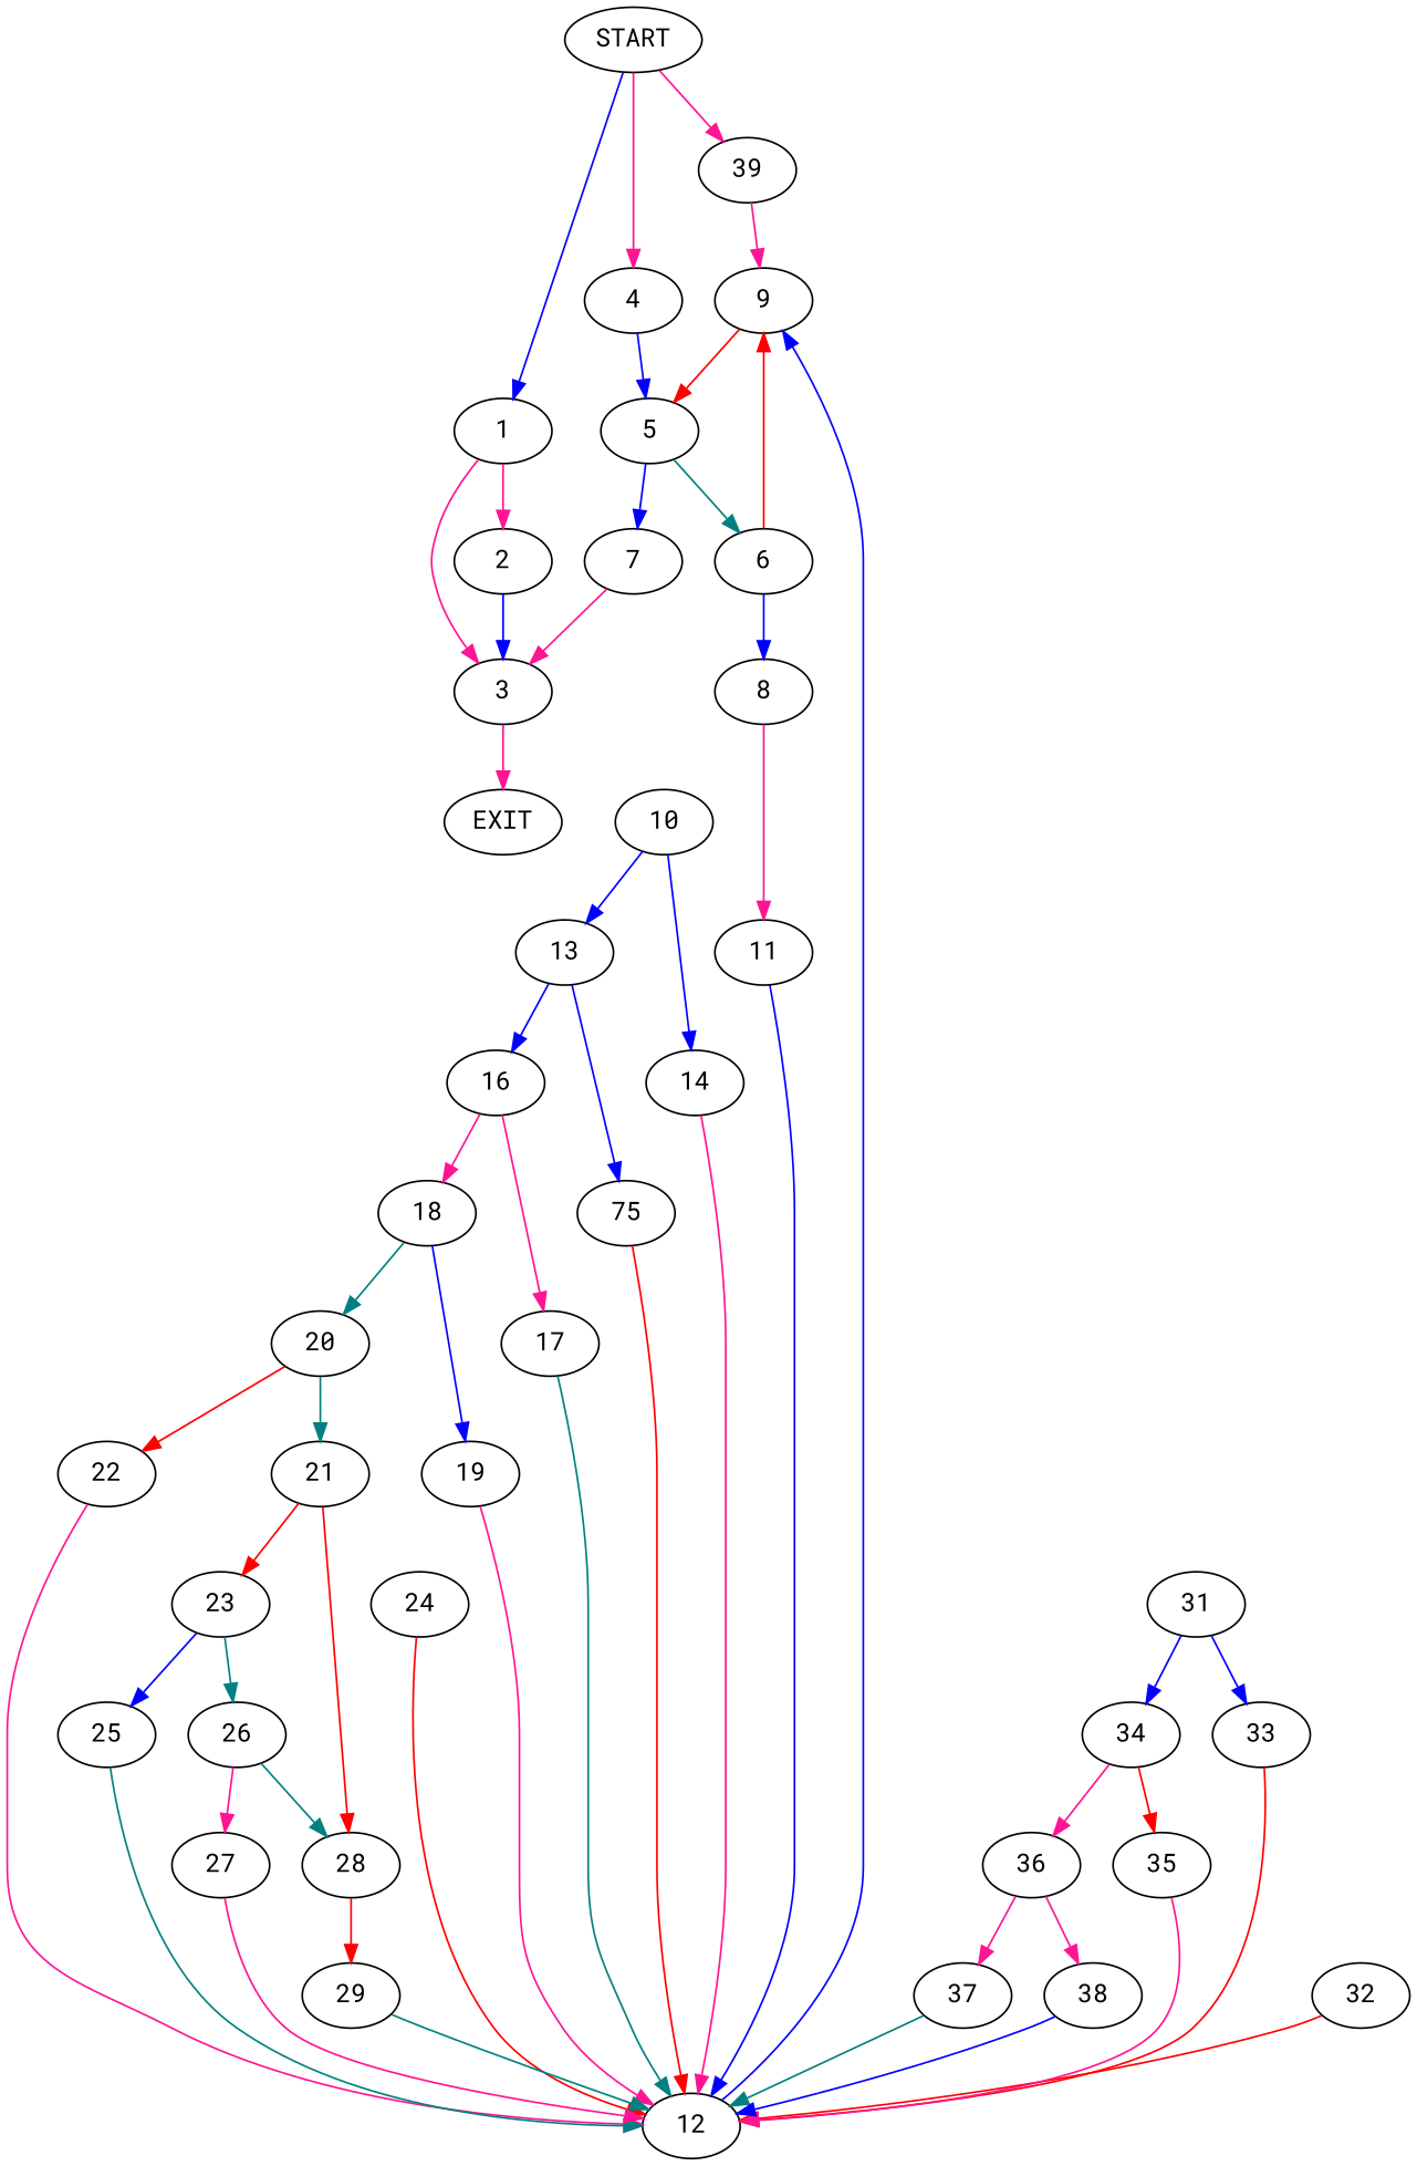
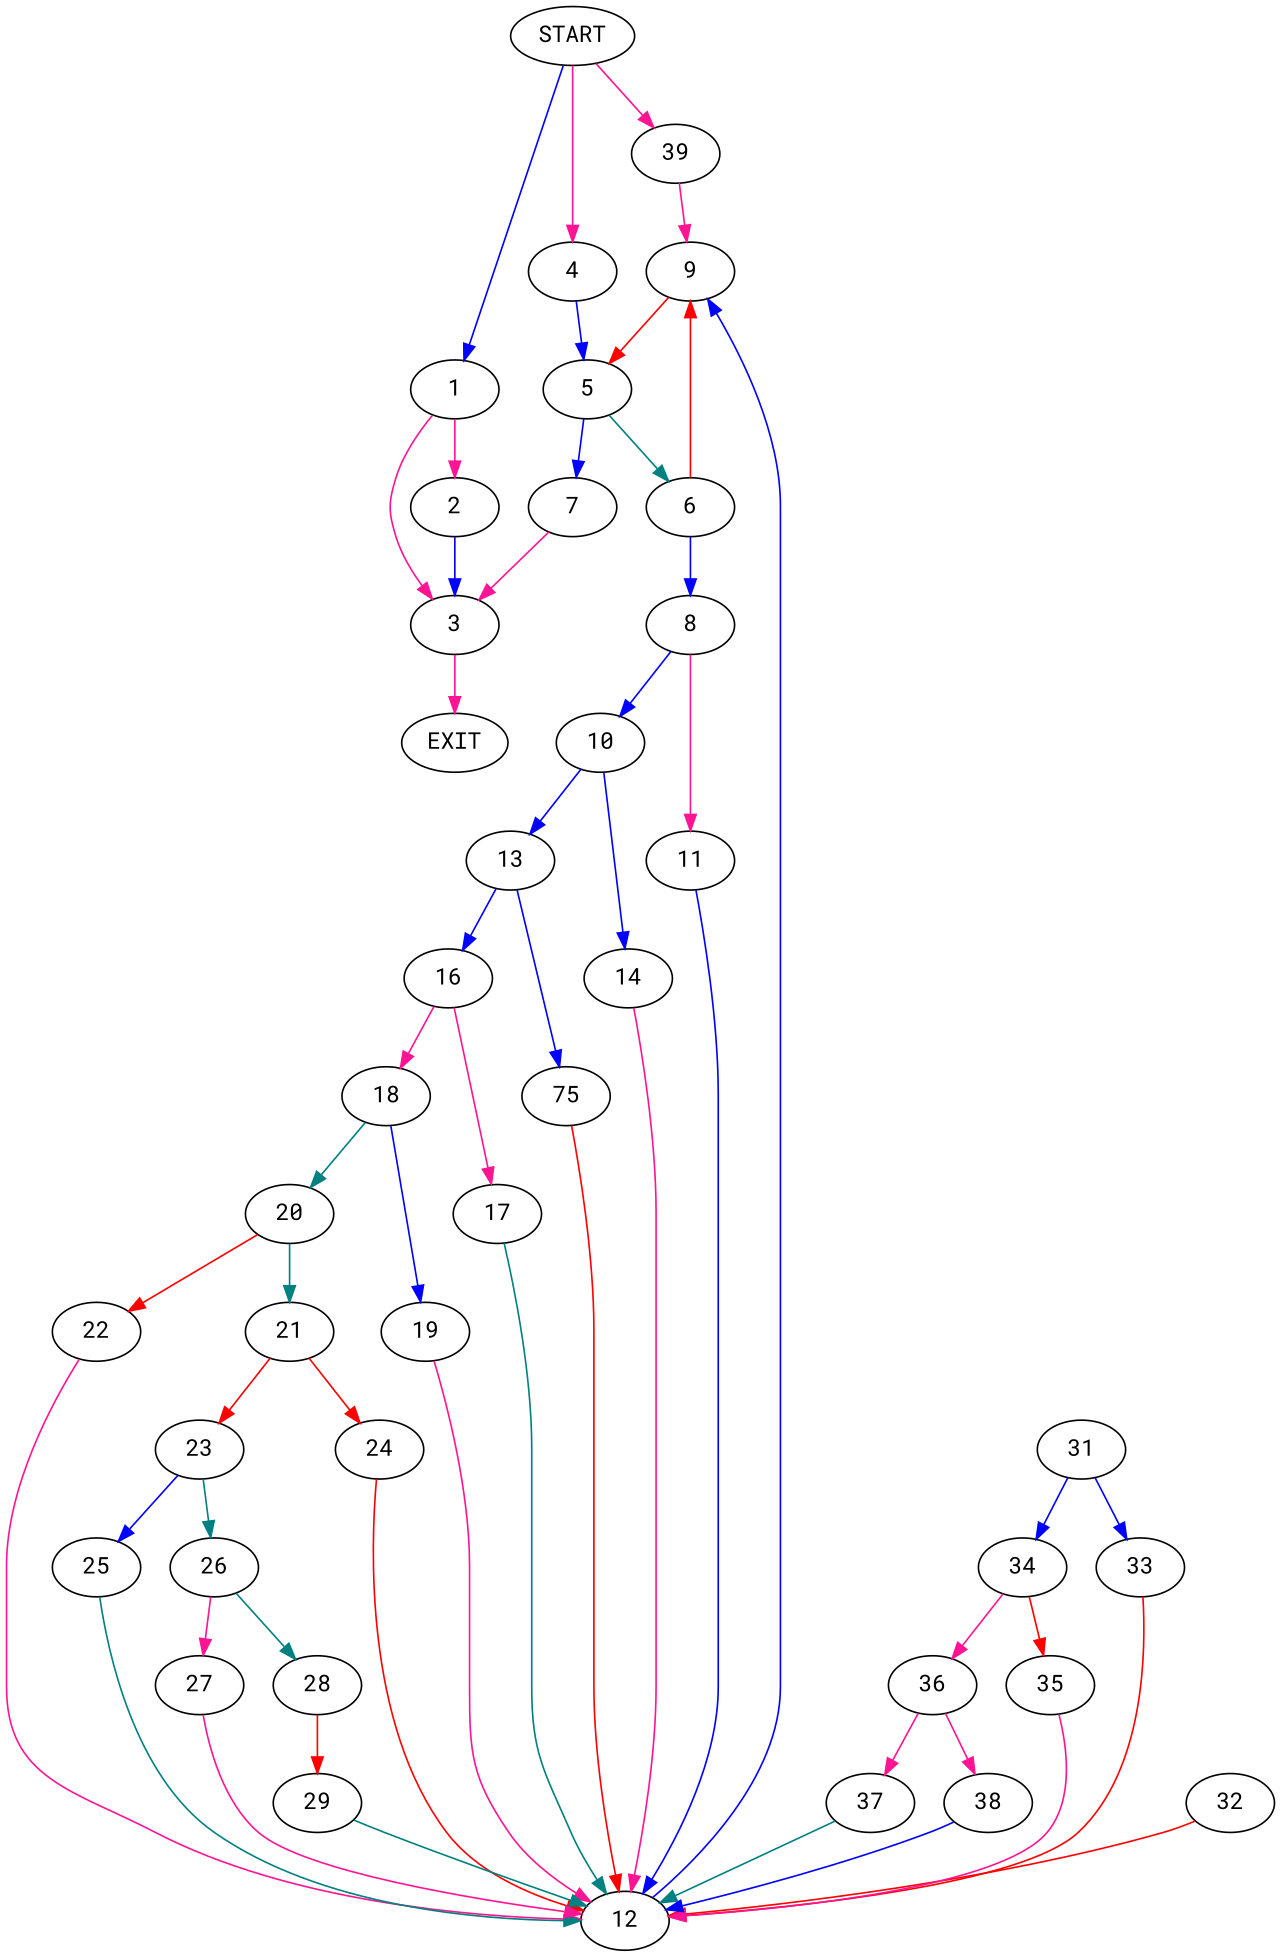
  digraph {
    fontname="Roboto Mono"
    node [fontname="Roboto Mono"]
    edge [color=deeppink fontname="Roboto Mono"]
    n1 [label=START]
    1
    39
    4
    2
    3
    9
    n8 [label=EXIT]
    5
    6
    7
    8
    10
    11
    13
    14
    12
    n18 [label=75]
    16
    17
    18
    19
    20
    21
    22
    23
    24
    25
    26
    27
    28
    29
    31
    33
    34
    32
    35
    36
    37
    38
    n1 -> 1 [color=blue]
    n1 -> 39
    n1 -> 4
    1 -> 2
    1 -> 3
    39 -> 9
    4 -> 5 [color=blue]
    2 -> 3 [color=blue]
    3 -> n8
    9 -> 5 [color=red]
    5 -> 6 [color=teal]
    5 -> 7 [color=blue]
    6 -> 9 [color=red]
    6 -> 8 [color=blue]
    7 -> 3
+   8 -> 10 [color=blue]
    8 -> 11
    10 -> 13 [color=blue]
    10 -> 14 [color=blue]
    11 -> 12 [color=blue]
    13 -> n18 [color=blue]
    13 -> 16 [color=blue]
    14 -> 12
    12 -> 9 [color=blue]
    n18 -> 12 [color=red]
    16 -> 17
    16 -> 18
    17 -> 12 [color=teal]
    18 -> 19 [color=blue]
    18 -> 20 [color=teal]
    19 -> 12
    20 -> 21 [color=teal]
    20 -> 22 [color=red]
    21 -> 23 [color=red]
-   21 -> 28 [color=red]
+   21 -> 24 [color=red]
    22 -> 12
    23 -> 25 [color=blue]
    23 -> 26 [color=teal]
    24 -> 12 [color=red]
    25 -> 12 [color=teal]
    26 -> 27
    26 -> 28 [color=teal]
    27 -> 12
    28 -> 29 [color=red]
    29 -> 12 [color=teal]
    31 -> 33 [color=blue]
    31 -> 34 [color=blue]
    33 -> 12 [color=red]
    34 -> 35 [color=red]
    34 -> 36
    32 -> 12 [color=red]
    35 -> 12
    36 -> 37
    36 -> 38
    37 -> 12 [color=teal]
    38 -> 12 [color=blue]
  }
